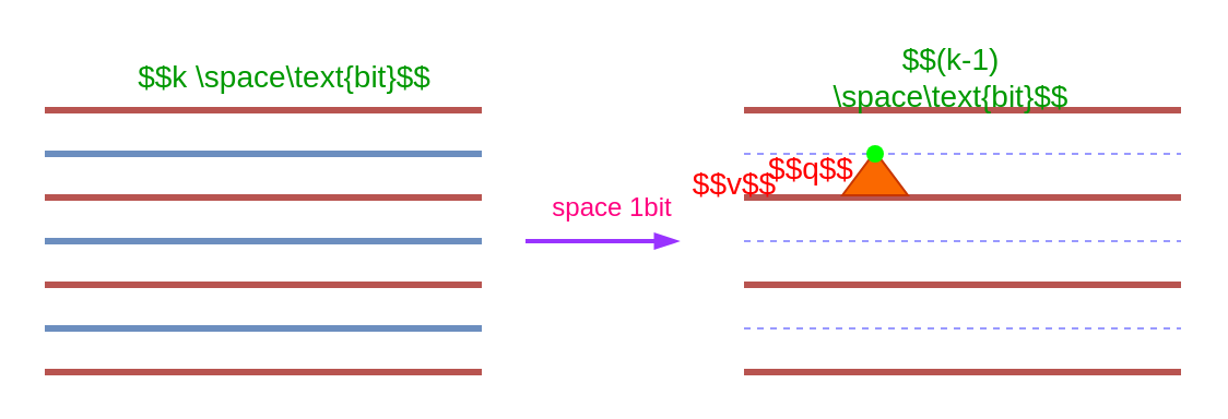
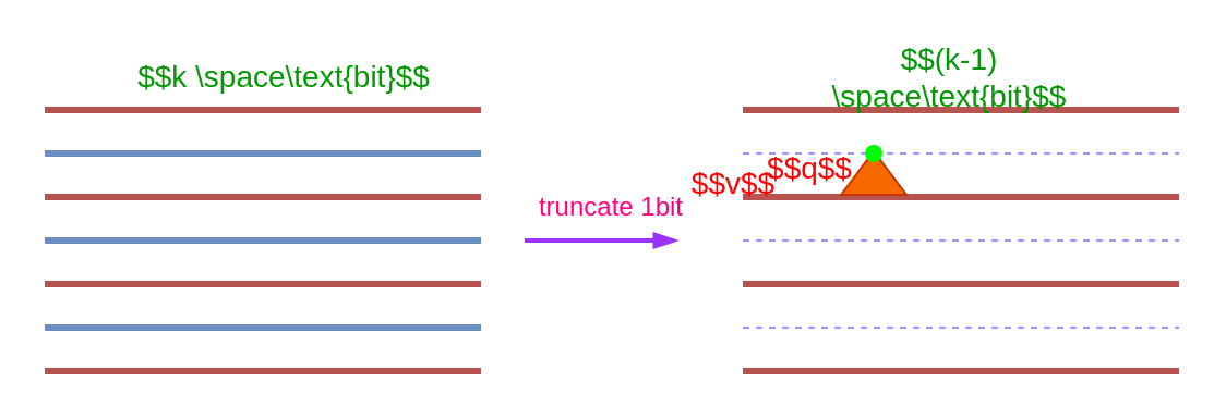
  <mxCell id="0" />
  <mxCell id="1" parent="0" />
  <mxCell id="2" value="" style="endArrow=none;html=1;rounded=0;strokeWidth=3;fillColor=#f8cecc;strokeColor=#b85450;" parent="1" edge="1"><mxGeometry width="50" height="50" relative="1" as="geometry"><mxPoint x="20" y="50" as="sourcePoint" /><mxPoint x="220" y="50" as="targetPoint" /></mxGeometry></mxCell>
  <mxCell id="3" value="" style="endArrow=none;html=1;rounded=0;strokeWidth=3;fillColor=#f8cecc;strokeColor=#b85450;" parent="1" edge="1"><mxGeometry width="50" height="50" relative="1" as="geometry"><mxPoint x="20" y="90" as="sourcePoint" /><mxPoint x="220" y="90" as="targetPoint" /></mxGeometry></mxCell>
  <mxCell id="4" value="" style="endArrow=none;html=1;rounded=0;strokeWidth=3;fillColor=#f8cecc;strokeColor=#b85450;" parent="1" edge="1"><mxGeometry width="50" height="50" relative="1" as="geometry"><mxPoint x="20" y="130" as="sourcePoint" /><mxPoint x="220" y="130" as="targetPoint" /></mxGeometry></mxCell>
  <mxCell id="5" value="" style="endArrow=none;html=1;rounded=0;strokeWidth=3;fillColor=#f8cecc;strokeColor=#b85450;" parent="1" edge="1"><mxGeometry width="50" height="50" relative="1" as="geometry"><mxPoint x="20" y="170" as="sourcePoint" /><mxPoint x="220" y="170" as="targetPoint" /></mxGeometry></mxCell>
  <mxCell id="6" value="" style="endArrow=none;html=1;rounded=0;strokeWidth=3;fillColor=#dae8fc;strokeColor=#6c8ebf;" parent="1" edge="1"><mxGeometry width="50" height="50" relative="1" as="geometry"><mxPoint x="20" y="70" as="sourcePoint" /><mxPoint x="220" y="70" as="targetPoint" /></mxGeometry></mxCell>
  <mxCell id="7" value="" style="endArrow=none;html=1;rounded=0;strokeWidth=3;fillColor=#dae8fc;strokeColor=#6c8ebf;" parent="1" edge="1"><mxGeometry width="50" height="50" relative="1" as="geometry"><mxPoint x="20" y="110" as="sourcePoint" /><mxPoint x="220" y="110" as="targetPoint" /></mxGeometry></mxCell>
  <mxCell id="8" value="" style="endArrow=none;html=1;rounded=0;strokeWidth=3;fillColor=#dae8fc;strokeColor=#6c8ebf;" parent="1" edge="1"><mxGeometry width="50" height="50" relative="1" as="geometry"><mxPoint x="20" y="150" as="sourcePoint" /><mxPoint x="220" y="150" as="targetPoint" /></mxGeometry></mxCell>
  <mxCell id="9" value="" style="endArrow=none;html=1;rounded=0;strokeWidth=3;fillColor=#f8cecc;strokeColor=#b85450;" parent="1" edge="1"><mxGeometry width="50" height="50" relative="1" as="geometry"><mxPoint x="340" y="50" as="sourcePoint" /><mxPoint x="540" y="50" as="targetPoint" /></mxGeometry></mxCell>
  <mxCell id="10" value="" style="endArrow=none;html=1;rounded=0;strokeWidth=3;fillColor=#f8cecc;strokeColor=#b85450;" parent="1" edge="1"><mxGeometry width="50" height="50" relative="1" as="geometry"><mxPoint x="340" y="90" as="sourcePoint" /><mxPoint x="540" y="90" as="targetPoint" /></mxGeometry></mxCell>
  <mxCell id="11" value="" style="endArrow=none;html=1;rounded=0;strokeWidth=3;fillColor=#f8cecc;strokeColor=#b85450;" parent="1" edge="1"><mxGeometry width="50" height="50" relative="1" as="geometry"><mxPoint x="340" y="130" as="sourcePoint" /><mxPoint x="540" y="130" as="targetPoint" /></mxGeometry></mxCell>
  <mxCell id="12" value="" style="endArrow=none;html=1;rounded=0;strokeWidth=3;fillColor=#f8cecc;strokeColor=#b85450;" parent="1" edge="1"><mxGeometry width="50" height="50" relative="1" as="geometry"><mxPoint x="340" y="170" as="sourcePoint" /><mxPoint x="540" y="170" as="targetPoint" /></mxGeometry></mxCell>
  <mxCell id="13" value="" style="endArrow=none;html=1;rounded=0;strokeWidth=1;fillColor=#dae8fc;strokeColor=#9999FF;dashed=1;" parent="1" edge="1"><mxGeometry width="50" height="50" relative="1" as="geometry"><mxPoint x="340" y="70" as="sourcePoint" /><mxPoint x="540" y="70" as="targetPoint" /></mxGeometry></mxCell>
  <mxCell id="14" value="" style="endArrow=none;html=1;rounded=0;strokeWidth=1;fillColor=#dae8fc;strokeColor=#9999FF;dashed=1;" parent="1" edge="1"><mxGeometry width="50" height="50" relative="1" as="geometry"><mxPoint x="340" y="110" as="sourcePoint" /><mxPoint x="540" y="110" as="targetPoint" /></mxGeometry></mxCell>
  <mxCell id="15" value="" style="endArrow=none;html=1;rounded=0;strokeWidth=1;fillColor=#dae8fc;strokeColor=#9999FF;fontStyle=1;dashed=1;" parent="1" edge="1"><mxGeometry width="50" height="50" relative="1" as="geometry"><mxPoint x="340" y="150" as="sourcePoint" /><mxPoint x="540" y="150" as="targetPoint" /></mxGeometry></mxCell>
  <mxCell id="16" value="" style="triangle;whiteSpace=wrap;html=1;rotation=-90;fillColor=#fa6800;strokeColor=#C73500;fontColor=#000000;" parent="1" vertex="1"><mxGeometry x="390" y="64" width="20" height="30" as="geometry" /></mxCell>
  <mxCell id="17" value="&lt;font style=&quot;font-size: 14px; color: rgb(0, 153, 0);&quot;&gt;$$k \space\text{bit}$$&lt;/font&gt;" style="text;html=1;align=center;verticalAlign=middle;whiteSpace=wrap;rounded=0;" parent="1" vertex="1"><mxGeometry x="60" y="20" width="140" height="30" as="geometry" /></mxCell>
  <mxCell id="18" value="&lt;font style=&quot;font-size: 14px; color: rgb(0, 153, 0);&quot;&gt;$$(k-1) \space\text{bit}$$&lt;/font&gt;" style="text;html=1;align=center;verticalAlign=middle;whiteSpace=wrap;rounded=0;" parent="1" vertex="1"><mxGeometry x="365" y="20" width="140" height="30" as="geometry" /></mxCell>
  <mxCell id="19" value="" style="endArrow=blockThin;html=1;rounded=0;endFill=1;fillColor=#e51400;strokeColor=#9933FF;strokeWidth=2;" parent="1" edge="1"><mxGeometry width="50" height="50" relative="1" as="geometry"><mxPoint x="240" y="110" as="sourcePoint" /><mxPoint x="310" y="110" as="targetPoint" /></mxGeometry></mxCell>
- <mxCell id="20" value="&lt;font style=&quot;color: rgb(255, 0, 128);&quot;&gt;space 1bit&lt;/font&gt;" style="text;html=1;align=center;verticalAlign=middle;whiteSpace=wrap;rounded=0;" parent="1" vertex="1"><mxGeometry x="240" y="80" width="80" height="30" as="geometry" /></mxCell>
+ <mxCell id="20" value="&lt;font style=&quot;color: rgb(255, 0, 128);&quot;&gt;truncate 1bit&lt;/font&gt;" style="text;html=1;align=center;verticalAlign=middle;whiteSpace=wrap;rounded=0;" parent="1" vertex="1"><mxGeometry x="240" y="80" width="80" height="30" as="geometry" /></mxCell>
  <mxCell id="21" value="&lt;font style=&quot;font-size: 14px; color: rgb(255, 0, 0);&quot;&gt;$$v$$&lt;/font&gt;" style="text;html=1;align=center;verticalAlign=middle;whiteSpace=wrap;rounded=0;" parent="1" vertex="1"><mxGeometry x="296" y="69" width="80" height="30" as="geometry" /></mxCell>
  <mxCell id="22" value="&lt;font style=&quot;font-size: 14px; color: rgb(255, 0, 0);&quot;&gt;$$q$$&lt;/font&gt;" style="text;html=1;align=center;verticalAlign=middle;whiteSpace=wrap;rounded=0;" parent="1" vertex="1"><mxGeometry x="331" y="62" width="80" height="30" as="geometry" /></mxCell>
  <mxCell id="23" value="" style="shape=waypoint;sketch=0;fillStyle=solid;size=6;pointerEvents=1;points=[];fillColor=#00FF00;resizable=0;rotatable=0;perimeter=centerPerimeter;snapToPoint=1;fontColor=#ffffff;strokeColor=#00FF00;strokeWidth=2;" parent="1" vertex="1"><mxGeometry x="390" y="60" width="20" height="20" as="geometry" /></mxCell>
